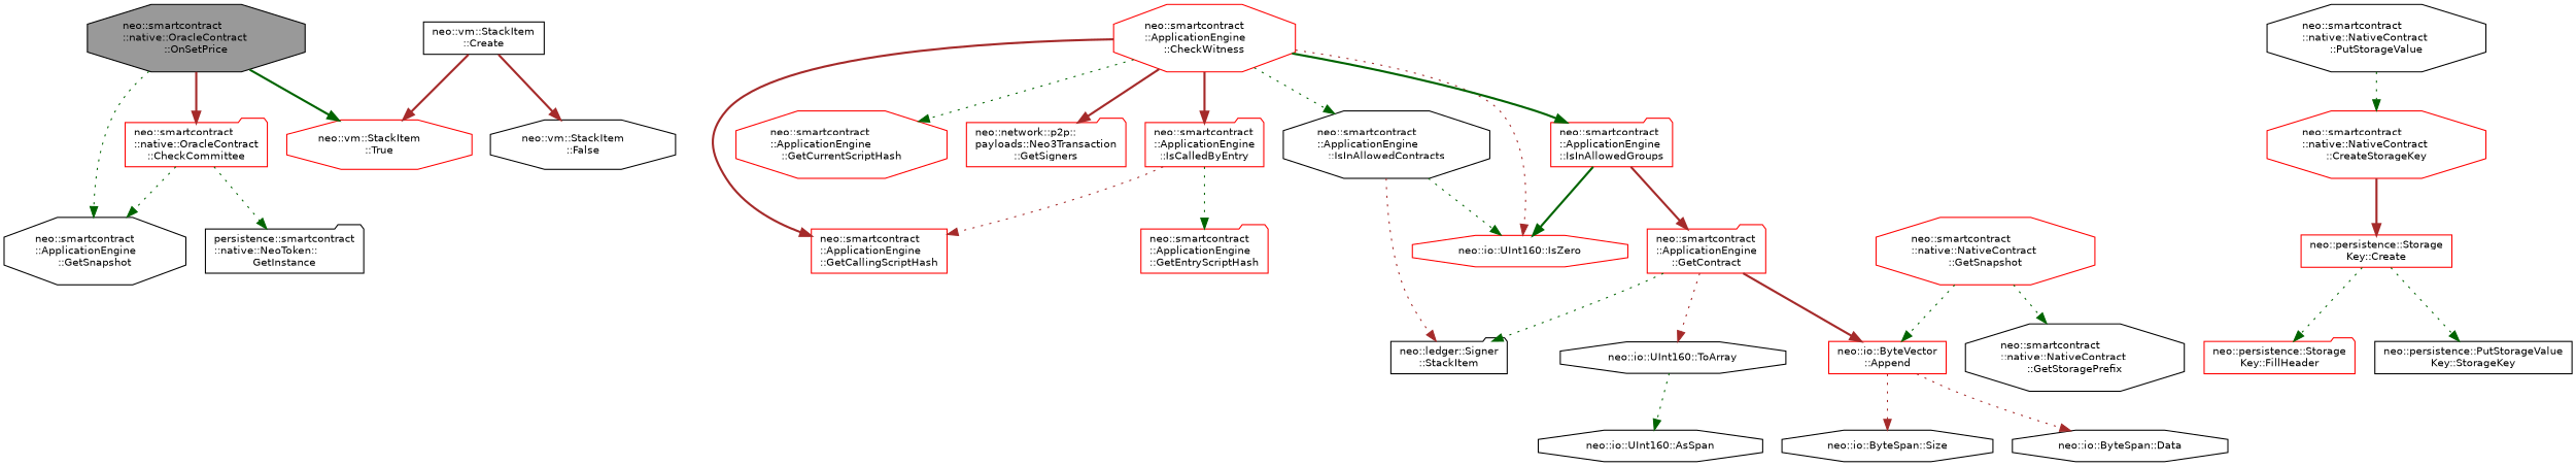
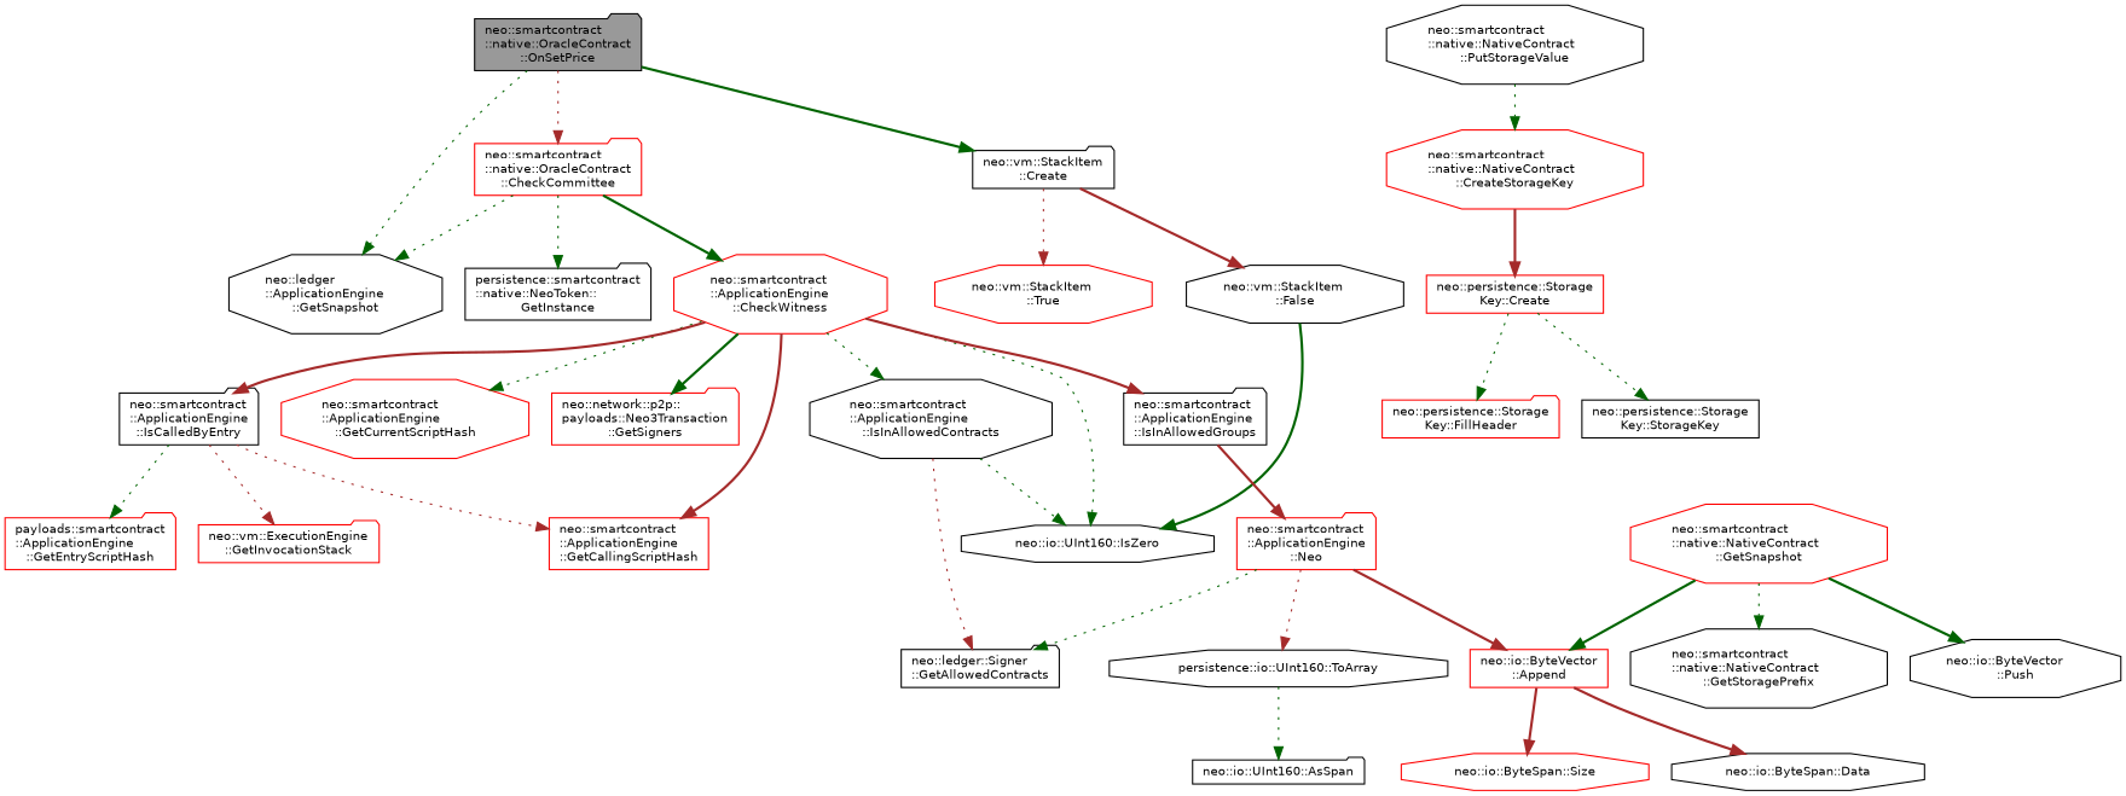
  digraph {
    rankdir=TB
    node [color=red fillcolor=white fontname=Helvetica fontsize=10 shape=octagon style=filled]
    edge [color=darkgreen fontname=Helvetica fontsize=10 labelfontname=Helvetica labelfontsize=10 style=dotted]
-   n1 [color=black fillcolor=grey60 fontcolor=black height=0.2 label="neo::smartcontract\l::native::OracleContract\l::OnSetPrice" width=0.4]
+   n1 [color=black fillcolor=grey60 fontcolor=black height=0.2 label="neo::smartcontract\l::native::OracleContract\l::OnSetPrice" shape=folder width=0.4]
    n2 [height=0.2 label="neo::smartcontract\l::native::OracleContract\l::CheckCommittee" shape=folder width=0.4]
-   n3 [color=black height=0.2 label="neo::smartcontract\l::ApplicationEngine\l::GetSnapshot" width=0.4]
-   n4 [color=black height=0.2 label="neo::vm::StackItem\l::Create" shape=box width=0.4]
+   n3 [color=black height=0.2 label="neo::ledger\l::ApplicationEngine\l::GetSnapshot" width=0.4]
+   n4 [color=black height=0.2 label="neo::vm::StackItem\l::Create" shape=folder width=0.4]
    n5 [height=0.2 label="neo::smartcontract\l::ApplicationEngine\l::CheckWitness" width=0.4]
    n6 [color=black height=0.2 label="persistence::smartcontract\l::native::NeoToken::\lGetInstance" shape=folder width=0.4]
    n7 [color=black height=0.2 label="neo::vm::StackItem\l::False" width=0.4]
    n8 [height=0.2 label="neo::vm::StackItem\l::True" width=0.4]
    n9 [height=0.2 label="neo::smartcontract\l::ApplicationEngine\l::GetCallingScriptHash" shape=box width=0.4]
    n10 [height=0.2 label="neo::smartcontract\l::ApplicationEngine\l::GetCurrentScriptHash" width=0.4]
    n11 [height=0.2 label="neo::network::p2p::\lpayloads::Neo3Transaction\l::GetSigners" shape=folder width=0.4]
-   n12 [height=0.2 label="neo::smartcontract\l::ApplicationEngine\l::IsCalledByEntry" shape=folder width=0.4]
+   n12 [color=black height=0.2 label="neo::smartcontract\l::ApplicationEngine\l::IsCalledByEntry" shape=folder width=0.4]
    n13 [color=black height=0.2 label="neo::smartcontract\l::ApplicationEngine\l::IsInAllowedContracts" width=0.4]
-   n14 [height=0.2 label="neo::io::UInt160::IsZero" width=0.4]
-   n15 [height=0.2 label="neo::smartcontract\l::ApplicationEngine\l::IsInAllowedGroups" shape=folder width=0.4]
-   n16 [height=0.2 label="neo::smartcontract\l::ApplicationEngine\l::GetEntryScriptHash" shape=folder width=0.4]
-   n18 [color=black height=0.2 label="neo::ledger::Signer\l::StackItem" shape=folder width=0.4]
-   n19 [height=0.2 label="neo::smartcontract\l::ApplicationEngine\l::GetContract" shape=folder width=0.4]
+   n14 [color=black height=0.2 label="neo::io::UInt160::IsZero" width=0.4]
+   n15 [color=black height=0.2 label="neo::smartcontract\l::ApplicationEngine\l::IsInAllowedGroups" shape=folder width=0.4]
+   n16 [height=0.2 label="payloads::smartcontract\l::ApplicationEngine\l::GetEntryScriptHash" shape=folder width=0.4]
+   n17 [height=0.2 label="neo::vm::ExecutionEngine\l::GetInvocationStack" shape=folder width=0.4]
+   n18 [color=black height=0.2 label="neo::ledger::Signer\l::GetAllowedContracts" shape=folder width=0.4]
+   n19 [height=0.2 label="neo::smartcontract\l::ApplicationEngine\l::Neo" shape=folder width=0.4]
    n20 [height=0.2 label="neo::io::ByteVector\l::Append" shape=box width=0.4]
-   n21 [color=black height=0.2 label="neo::io::UInt160::ToArray" width=0.4]
+   n21 [color=black height=0.2 label="persistence::io::UInt160::ToArray" width=0.4]
    n22 [color=black height=0.2 label="neo::io::ByteSpan::Data" width=0.4]
-   n23 [color=black height=0.2 label="neo::io::ByteSpan::Size" width=0.4]
-   n25 [color=black height=0.2 label="neo::io::UInt160::AsSpan" width=0.4]
+   n23 [height=0.2 label="neo::io::ByteSpan::Size" width=0.4]
+   n24 [color=black height=0.2 label="neo::io::ByteVector\l::Push" width=0.4]
+   n25 [color=black height=0.2 label="neo::io::UInt160::AsSpan" shape=folder width=0.4]
    n26 [height=0.2 label="neo::smartcontract\l::native::NativeContract\l::GetSnapshot" width=0.4]
    n27 [color=black height=0.2 label="neo::smartcontract\l::native::NativeContract\l::GetStoragePrefix" width=0.4]
    n28 [color=black height=0.2 label="neo::smartcontract\l::native::NativeContract\l::PutStorageValue" width=0.4]
    n29 [height=0.2 label="neo::smartcontract\l::native::NativeContract\l::CreateStorageKey" width=0.4]
    n30 [height=0.2 label="neo::persistence::Storage\lKey::Create" shape=box width=0.4]
    n31 [height=0.2 label="neo::persistence::Storage\lKey::FillHeader" shape=folder width=0.4]
-   n32 [color=black height=0.2 label="neo::persistence::PutStorageValue\lKey::StorageKey" shape=box width=0.4]
-   n1 -> n2 [color=brown style=bold]
+   n32 [color=black height=0.2 label="neo::persistence::Storage\lKey::StorageKey" shape=box width=0.4]
+   n1 -> n2 [color=brown]
    n1 -> n3
-   n1 -> n8 [style=bold]
+   n1 -> n4 [style=bold]
    n2 -> n3
+   n2 -> n5 [style=bold]
    n2 -> n6
    n4 -> n7 [color=brown style=bold]
-   n4 -> n8 [color=brown style=bold]
+   n4 -> n8 [color=brown]
    n5 -> n9 [color=brown style=bold]
    n5 -> n10
-   n5 -> n11 [color=brown style=bold]
+   n5 -> n11 [style=bold]
    n5 -> n12 [color=brown style=bold]
    n5 -> n13
-   n5 -> n14 [color=brown]
-   n5 -> n15 [style=bold]
+   n5 -> n14
+   n5 -> n15 [color=brown style=bold]
    n12 -> n9 [color=brown]
    n12 -> n16
+   n12 -> n17 [color=brown]
    n13 -> n14
    n13 -> n18 [color=brown]
-   n15 -> n14 [style=bold]
+   n7 -> n14 [style=bold]
    n15 -> n19 [color=brown style=bold]
    n19 -> n18
    n19 -> n20 [color=brown style=bold]
    n19 -> n21 [color=brown]
-   n20 -> n22 [color=brown]
-   n20 -> n23 [color=brown]
+   n20 -> n22 [color=brown style=bold]
+   n20 -> n23 [color=brown style=bold]
    n21 -> n25
-   n26 -> n20
+   n26 -> n20 [style=bold]
+   n26 -> n24 [style=bold]
    n26 -> n27
    n28 -> n29
    n29 -> n30 [color=brown style=bold]
    n30 -> n31
    n30 -> n32
  }
